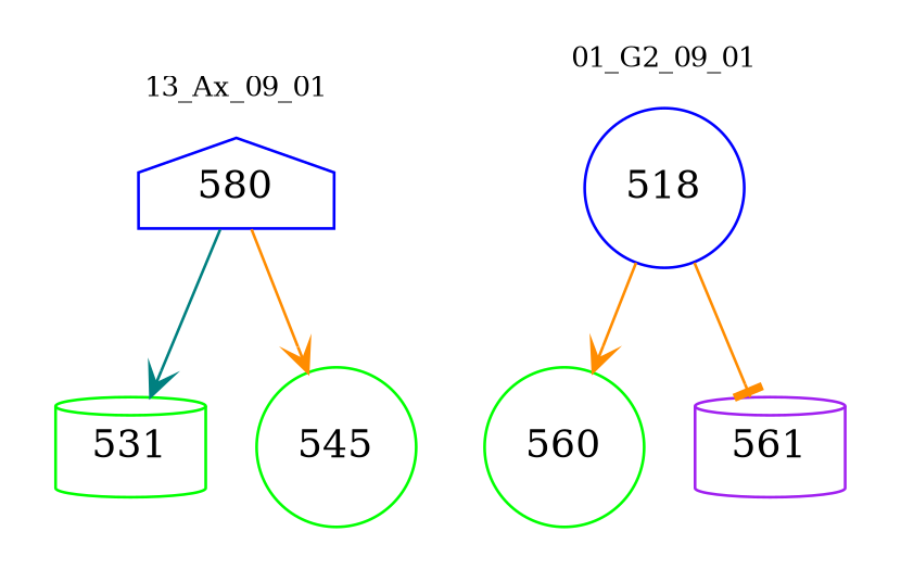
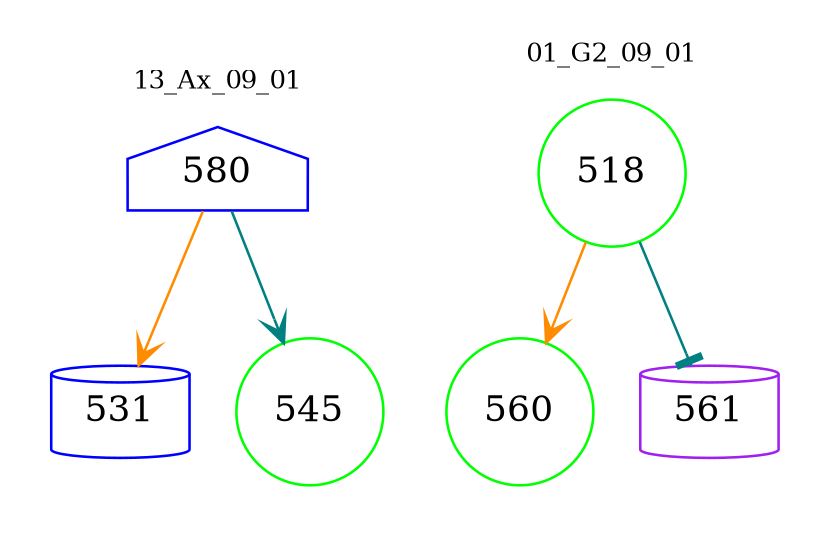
  digraph {
    node [color=blue shape=circle]
    edge [arrowhead=vee color=darkorange]
    n1 [label=580 shape=house]
-   n2 [color=green label=531 shape=cylinder]
+   n2 [label=531 shape=cylinder]
    n3 [color=green label=545]
-   n4 [label=518]
+   n4 [color=green label=518]
    n5 [color=green label=560]
    n6 [color=purple label=561 shape=cylinder]
    subgraph cluster_1 {
      color=white
      fontsize=10
      label="13_Ax_09_01"
      n1
      n2
      n3
    }
    subgraph cluster_2 {
      color=white
      fontsize=10
      label="01_G2_09_01"
      n4
      n5
      n6
    }
-   n1 -> n2 [color=teal]
-   n1 -> n3
+   n1 -> n2
+   n1 -> n3 [color=teal]
    n4 -> n5
-   n4 -> n6 [arrowhead=tee]
+   n4 -> n6 [arrowhead=tee color=teal]
  }
